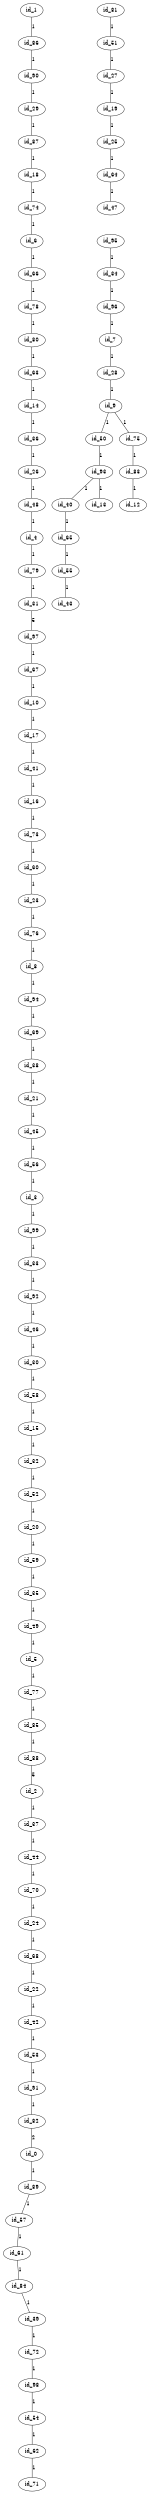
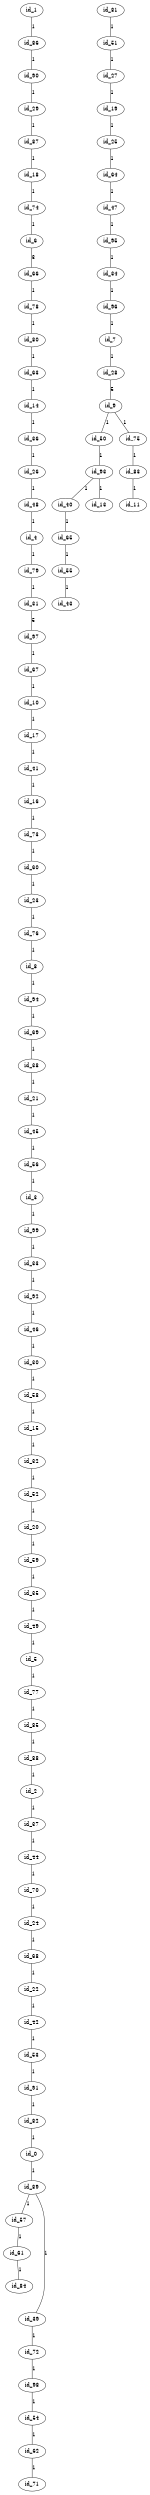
  graph {
    id_0
    id_89
    id_57
    id_1
    id_86
    id_90
    id_2
    id_37
    id_44
    id_3
    id_99
    id_33
    id_4
    id_79
    id_31
    id_5
    id_77
    id_85
    id_6
    id_66
    id_78
    id_7
    id_28
    id_9
    id_8
    id_94
    id_69
    id_50
    id_75
    id_93
    id_83
    id_10
    id_17
    id_41
    id_81
    id_51
    id_14
    id_36
    id_26
    id_15
    id_32
    id_52
    id_16
    id_73
    id_60
    id_18
    id_74
    id_19
    id_25
    id_64
    id_20
    id_59
    id_35
    id_21
    id_45
    id_56
    id_22
    id_42
    id_53
    id_23
    id_76
    id_24
    id_68
    id_47
    id_48
    id_27
    id_29
    id_87
    id_30
    id_58
    id_97
    id_67
    id_92
    id_46
    id_34
    id_96
    id_49
    id_70
    id_38
    id_39
    id_72
    id_98
    id_40
    id_65
    id_55
    id_91
    id_95
    id_13
    id_82
    id_54
    id_62
    id_71
    id_43
    id_61
    id_84
    id_63
    id_80
-   id_12
+   id_12 [label=id_11]
    id_88
    id_0 -- id_89 [label=1]
    id_89 -- id_57 [label=1]
    id_57 -- id_61 [label=1]
    id_1 -- id_86 [label=1]
    id_86 -- id_90 [label=1]
    id_90 -- id_29 [label=1]
    id_2 -- id_37 [label=1]
    id_37 -- id_44 [label=1]
    id_44 -- id_70 [label=1]
    id_3 -- id_99 [label=1]
    id_99 -- id_33 [label=1]
    id_33 -- id_92 [label=1]
    id_4 -- id_79 [label=1]
    id_79 -- id_31 [label=1]
    id_31 -- id_97 [label=5]
    id_5 -- id_77 [label=1]
    id_77 -- id_85 [label=1]
    id_85 -- id_88 [label=1]
-   id_6 -- id_66 [label=1]
+   id_6 -- id_66 [label=3]
    id_66 -- id_78 [label=1]
    id_78 -- id_80 [label=1]
    id_7 -- id_28 [label=1]
-   id_28 -- id_9 [label=1]
+   id_28 -- id_9 [label=5]
    id_9 -- id_50 [label=1]
    id_9 -- id_75 [label=1]
    id_8 -- id_94 [label=1]
    id_94 -- id_69 [label=1]
    id_69 -- id_38 [label=1]
    id_50 -- id_93 [label=1]
    id_75 -- id_83 [label=1]
    id_93 -- id_40 [label=1]
    id_93 -- id_13 [label=1]
    id_83 -- id_12 [label=1]
    id_10 -- id_17 [label=1]
    id_17 -- id_41 [label=1]
    id_41 -- id_16 [label=1]
    id_81 -- id_51 [label=1]
    id_51 -- id_27 [label=1]
    id_14 -- id_36 [label=1]
    id_36 -- id_26 [label=1]
    id_26 -- id_48 [label=1]
    id_15 -- id_32 [label=1]
    id_32 -- id_52 [label=1]
    id_52 -- id_20 [label=1]
    id_16 -- id_73 [label=1]
    id_73 -- id_60 [label=1]
    id_60 -- id_23 [label=1]
    id_18 -- id_74 [label=1]
    id_74 -- id_6 [label=1]
    id_19 -- id_25 [label=1]
    id_25 -- id_64 [label=1]
    id_64 -- id_47 [label=1]
    id_20 -- id_59 [label=1]
    id_59 -- id_35 [label=1]
    id_35 -- id_49 [label=1]
    id_21 -- id_45 [label=1]
    id_45 -- id_56 [label=1]
    id_56 -- id_3 [label=1]
    id_22 -- id_42 [label=1]
    id_42 -- id_53 [label=1]
    id_53 -- id_91 [label=1]
    id_23 -- id_76 [label=1]
    id_76 -- id_8 [label=1]
    id_24 -- id_68 [label=1]
    id_68 -- id_22 [label=1]
+   id_47 -- id_95 [label=1]
    id_48 -- id_4 [label=1]
    id_27 -- id_19 [label=1]
    id_29 -- id_87 [label=1]
    id_87 -- id_18 [label=1]
    id_30 -- id_58 [label=1]
    id_58 -- id_15 [label=1]
    id_97 -- id_67 [label=1]
    id_67 -- id_10 [label=1]
    id_92 -- id_46 [label=1]
    id_46 -- id_30 [label=1]
    id_34 -- id_96 [label=1]
    id_96 -- id_7 [label=1]
    id_49 -- id_5 [label=1]
    id_70 -- id_24 [label=1]
    id_38 -- id_21 [label=1]
    id_39 -- id_72 [label=1]
    id_72 -- id_98 [label=1]
    id_98 -- id_54 [label=1]
    id_40 -- id_65 [label=1]
    id_65 -- id_55 [label=1]
    id_55 -- id_43 [label=1]
    id_91 -- id_82 [label=1]
    id_95 -- id_34 [label=1]
-   id_82 -- id_0 [label=2]
+   id_82 -- id_0 [label=1]
    id_54 -- id_62 [label=1]
    id_62 -- id_71 [label=1]
    id_61 -- id_84 [label=1]
-   id_84 -- id_39 [label=1]
+   id_89 -- id_39 [label=1]
    id_63 -- id_14 [label=1]
    id_80 -- id_63 [label=1]
-   id_88 -- id_2 [label=5]
+   id_88 -- id_2 [label=1]
  }
